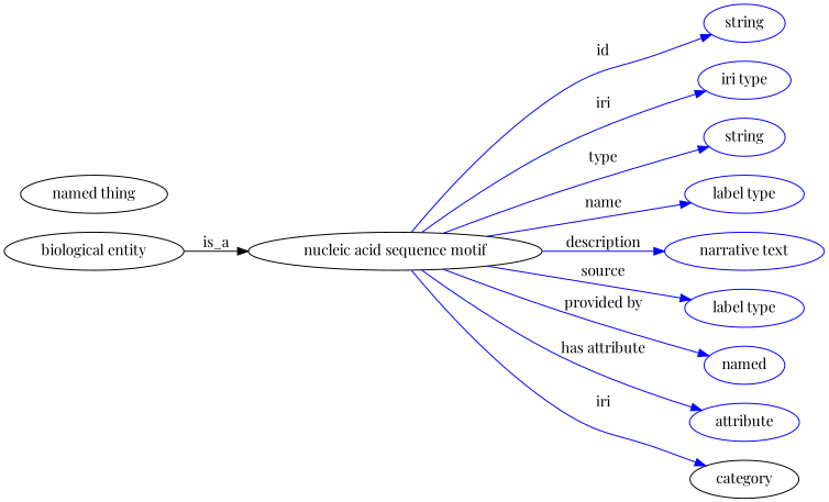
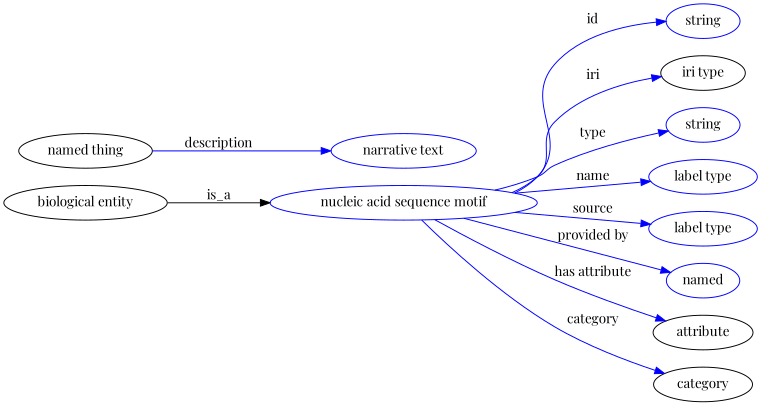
  digraph {
    fontname="Playfair Display"
    rankdir=LR
    node [fontname="Playfair Display" color=blue]
    edge [color=blue fontname="Playfair Display" style=solid]
-   n1 [height=0.5 label="nucleic acid sequence motif" width=3.8635 color=""]
+   n1 [height=0.5 label="nucleic acid sequence motif" width=3.8635]
    n2 [height=0.5 label=string width=1.0652]
-   n3 [height=0.5 label="iri type" width=1.2277]
+   n3 [color=black height=0.5 label="iri type" width=1.2277]
    n4 [height=0.5 label=string width=1.0652]
    n5 [height=0.5 label="label type" width=1.5707]
    n6 [height=0.5 label="narrative text" width=2.0943]
    n7 [height=0.5 label="label type" width=1.5707]
    n8 [height=0.5 label=named width=1.0291]
-   n9 [height=0.5 label=attribute width=1.4443]
+   n9 [color=black height=0.5 label=attribute width=1.4443]
    category [height=0.5 width=1.4263 color=""]
    "biological entity" [height=0.5 width=2.3651 color=""]
    n12 [color=black height=0.5 label="named thing" width=1.9318]
    n1 -> n2 [label=id]
    n1 -> n3 [label=iri]
    n1 -> n4 [label=type]
    n1 -> n5 [label=name]
-   n1 -> n6 [label=description]
+   n12 -> n6 [label=description]
    n1 -> n7 [label=source]
    n1 -> n8 [label="provided by"]
    n1 -> n9 [label="has attribute"]
-   n1 -> category [label=iri]
+   n1 -> category [label=category]
    "biological entity" -> n1 [label=is_a color="" style=""]
  }
